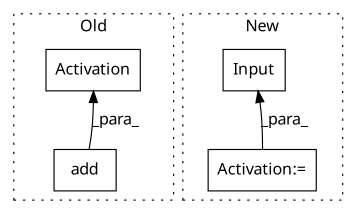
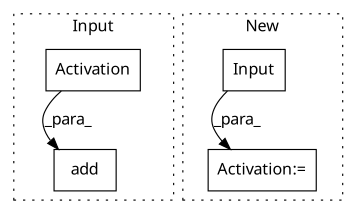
  digraph {
    fontname="Noto Sans"
    node [a=32 fontname="Noto Sans" shape=box]
    edge [fontname="Noto Sans"]
    n1 [l="11,1" label=Activation s="7144,7164"]
    n2 [l="4,1" label=add s="7140,7165"]
    n3 [l="11,2" label=Input s="6870,6917"]
    n4 [a=7 l=1 label="Activation:=" s=7402]
    subgraph cluster_1 {
-     label=Old
+     label=Input
      style=dotted
      n1
      n2
    }
    subgraph cluster_2 {
      label=New
      style=dotted
      n3
      n4
    }
-   n2 -> n1 [label=_para_]
-   n4 -> n3 [label=_para_]
+   n1 -> n2 [label=_para_]
+   n3 -> n4 [label=_para_]
  }
